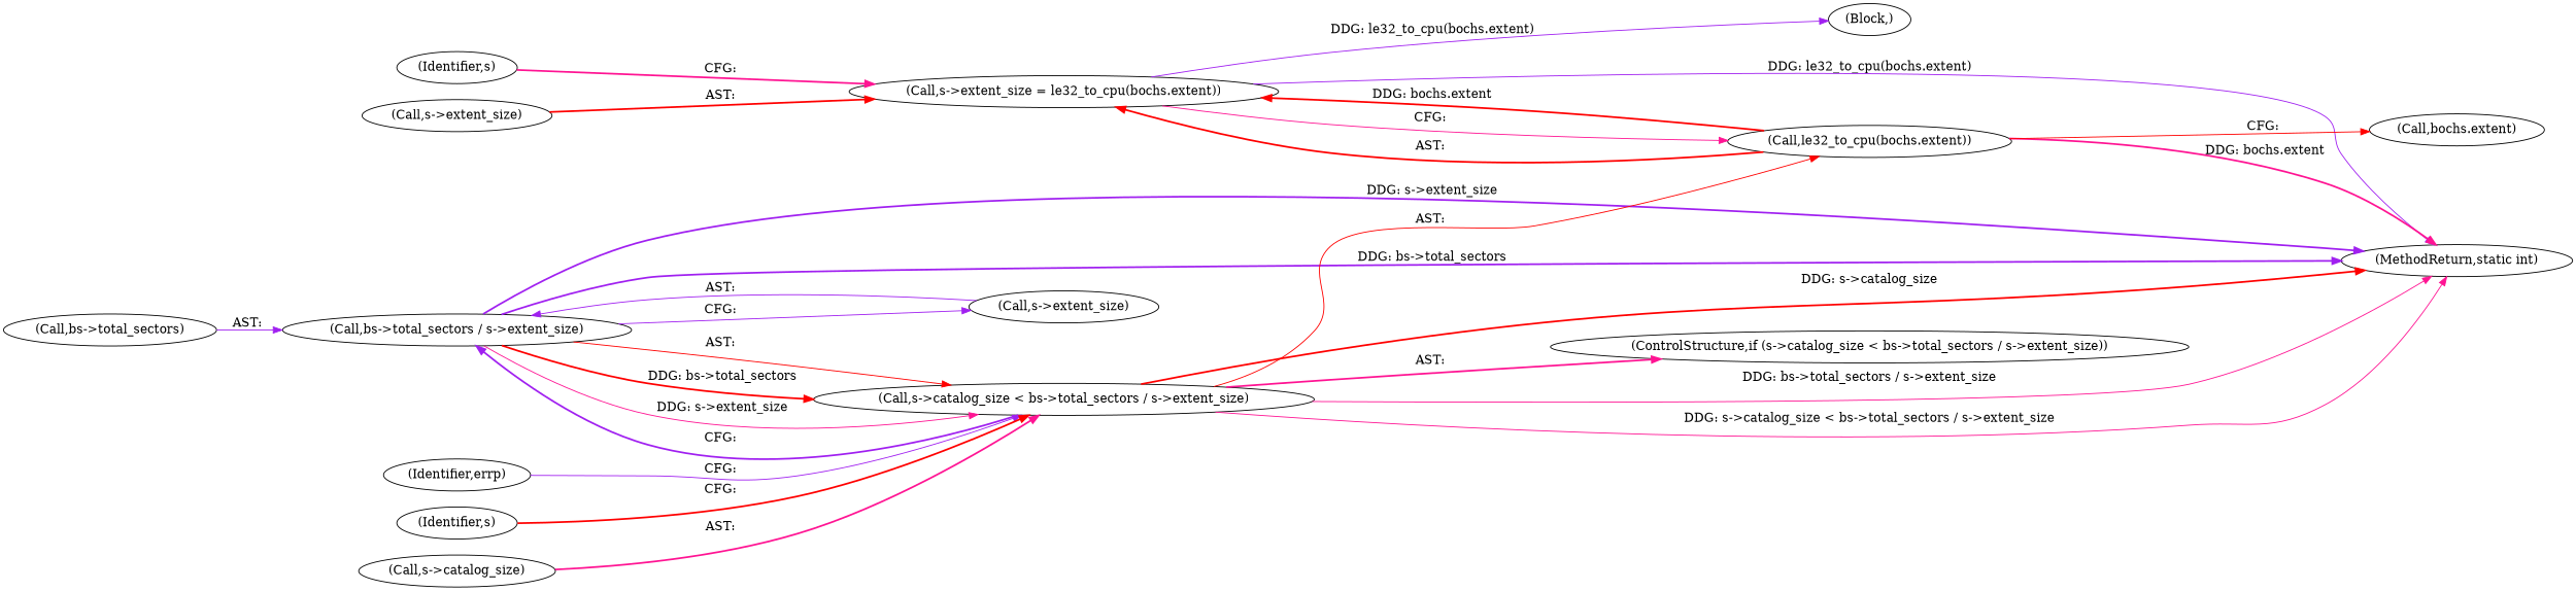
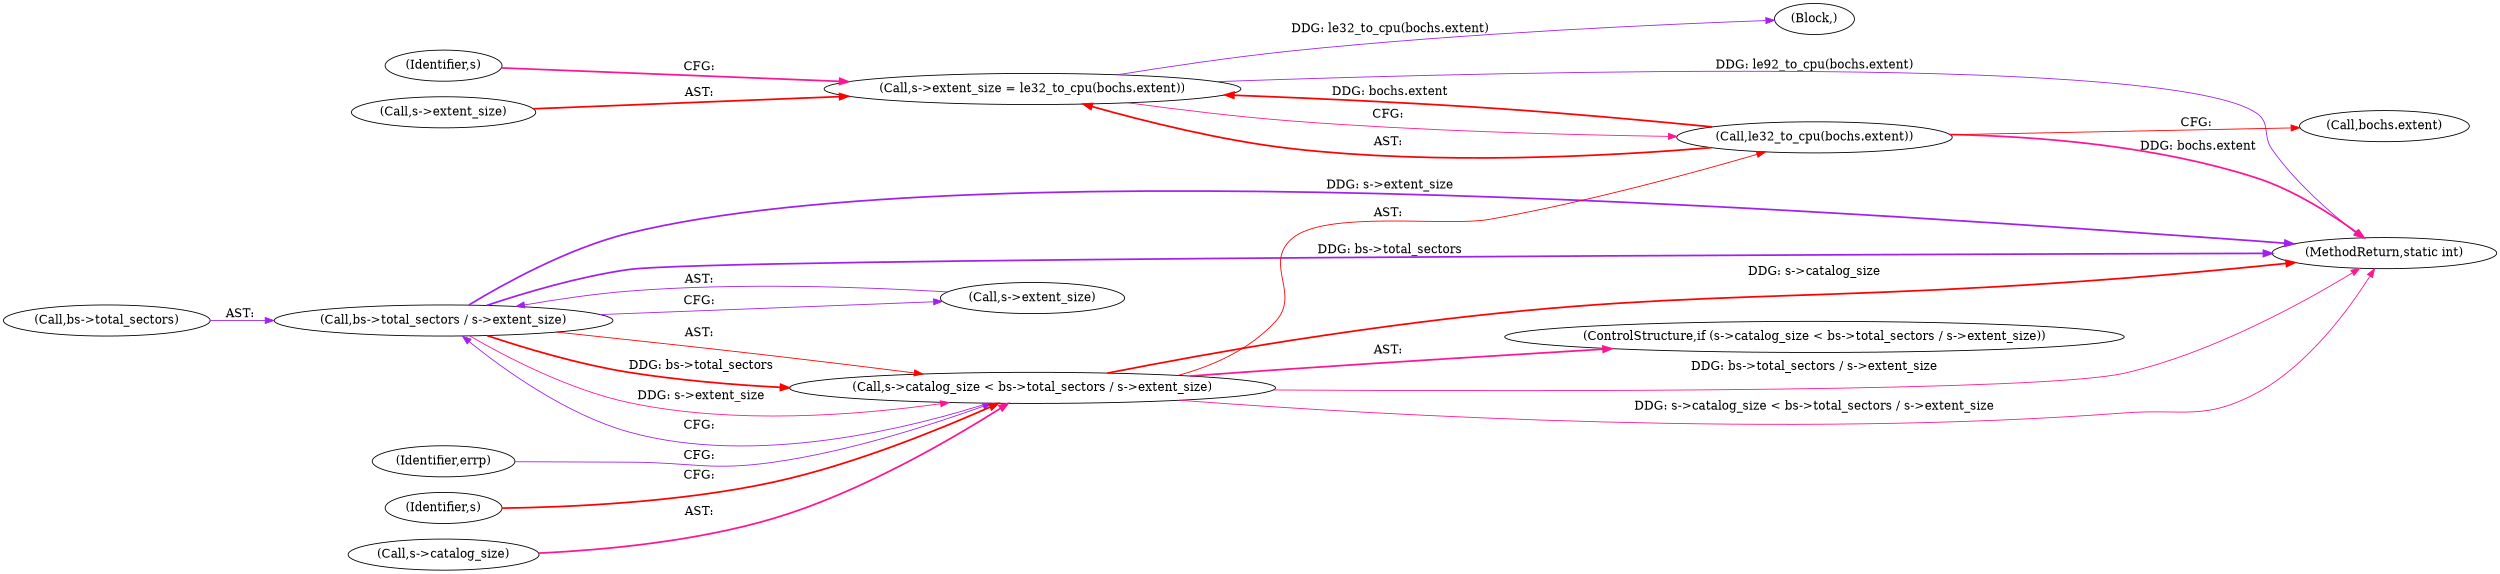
  digraph {
    rankdir=LR
    edge [color=purple style=solid]
    n1 [label="(Call,s->extent_size = le32_to_cpu(bochs.extent))"]
    n2 [label="(Call,le32_to_cpu(bochs.extent))"]
    n3 [label="(Block,)"]
    n4 [label="(MethodReturn,static int)"]
    n5 [label="(Call,bochs.extent)"]
    n6 [label="(Call,bs->total_sectors / s->extent_size)"]
    n7 [label="(Call,s->catalog_size < bs->total_sectors / s->extent_size)"]
    n8 [label="(Call,s->extent_size)"]
    n9 [label="(ControlStructure,if (s->catalog_size < bs->total_sectors / s->extent_size))"]
    n10 [label="(Identifier,errp)"]
    n11 [label="(Call,s->extent_size)"]
    n12 [label="(Identifier,s)"]
    n13 [label="(Call,s->catalog_size)"]
    n14 [label="(Call,bs->total_sectors)"]
    n15 [label="(Identifier,s)"]
    n1 -> n2 [color=deeppink label="CFG: "]
    n1 -> n3 [label="DDG: le32_to_cpu(bochs.extent)"]
-   n1 -> n4 [label="DDG: le32_to_cpu(bochs.extent)"]
+   n1 -> n4 [label="DDG: le92_to_cpu(bochs.extent)"]
    n2 -> n1 [color=red label="AST: " style=bold]
    n2 -> n1 [color=red label="DDG: bochs.extent" style=bold]
    n2 -> n4 [color=deeppink label="DDG: bochs.extent" style=bold]
    n2 -> n5 [color=red label="CFG: "]
    n6 -> n4 [label="DDG: s->extent_size" style=bold]
    n6 -> n4 [label="DDG: bs->total_sectors" style=bold]
    n6 -> n7 [color=red label="AST: "]
    n6 -> n7 [color=red label="DDG: bs->total_sectors" style=bold]
    n6 -> n7 [color=deeppink label="DDG: s->extent_size"]
    n6 -> n8 [label="CFG: "]
    n7 -> n2 [color=red label="AST: "]
    n7 -> n4 [color=deeppink label="DDG: s->catalog_size < bs->total_sectors / s->extent_size"]
    n7 -> n4 [color=red label="DDG: s->catalog_size" style=bold]
    n7 -> n4 [color=deeppink label="DDG: bs->total_sectors / s->extent_size"]
-   n7 -> n6 [label="CFG: " style=bold]
+   n7 -> n6 [label="CFG: "]
    n7 -> n9 [color=deeppink label="AST: " style=bold]
    n8 -> n6 [label="AST: "]
    n10 -> n7 [label="CFG: "]
    n11 -> n1 [color=red label="AST: " style=bold]
    n12 -> n7 [color=red label="CFG: " style=bold]
    n13 -> n7 [color=deeppink label="AST: " style=bold]
    n14 -> n6 [label="AST: "]
    n15 -> n1 [color=deeppink label="CFG: " style=bold]
  }
